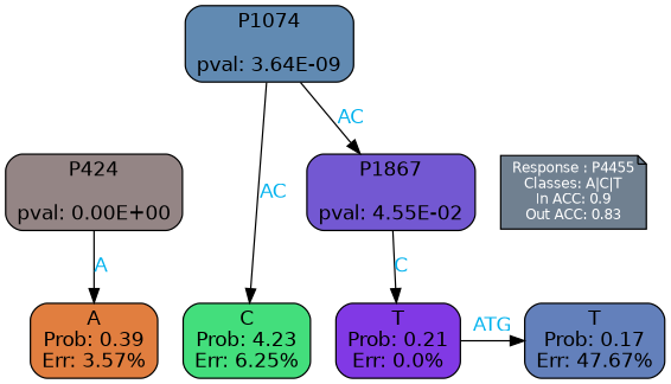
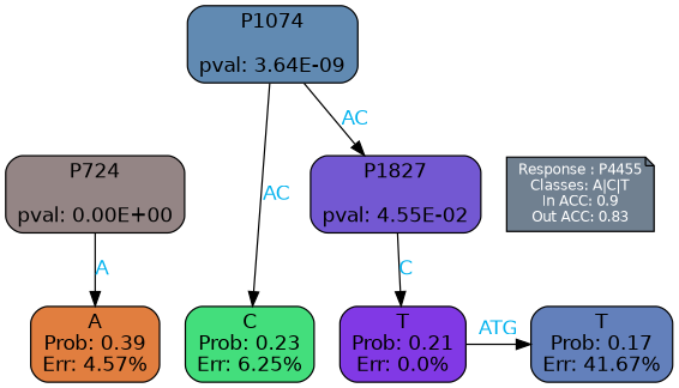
  digraph {
    ranksep=equally
    splines=polylines
    node [color=black fontname=helvetica shape=box style="filled, rounded"]
    edge [fontcolor=deepskyblue2 fontname=helvetica]
-   n1 [fillcolor="#e17e3f" label="A\nProb: 0.39\nErr: 3.57%"]
-   n2 [fillcolor="#6380bb" label="T\nProb: 0.17\nErr: 47.67%"]
+   n1 [fillcolor="#e17e3f" label="A\nProb: 0.39\nErr: 4.57%"]
+   n2 [fillcolor="#6380bb" label="T\nProb: 0.17\nErr: 41.67%"]
    n3 [fillcolor="#8139e5" label="T\nProb: 0.21\nErr: 0.0%"]
-   n4 [fillcolor="#43de7c" label="C\nProb: 4.23\nErr: 6.25%"]
+   n4 [fillcolor="#43de7c" label="C\nProb: 0.23\nErr: 6.25%"]
    n5 [align=left fillcolor=slategray fontcolor=white fontsize=10 label="Response : P4455\nClasses: A|C|T\nIn ACC: 0.9\nOut ACC: 0.83\n" shape=note style=filled]
-   n6 [fillcolor="#948585" label="P424\n\npval: 0.00E+00"]
+   n6 [fillcolor="#948585" label="P724\n\npval: 0.00E+00"]
    n7 [fillcolor="#618ab2" label="P1074\n\npval: 3.64E-09"]
-   n8 [fillcolor="#7358d2" label="P1867\n\npval: 4.55E-02"]
+   n8 [fillcolor="#7358d2" label="P1827\n\npval: 4.55E-02"]
    subgraph sub_1 {
      rank=same
      n1
      n2
      n3
      n4
    }
    subgraph sub_2 {
      rank=same
      n5
      n6
    }
    n3 -> n2 [label=ATG]
    n6 -> n1 [label=A]
    n7 -> n4 [label=AC]
    n7 -> n8 [label=AC]
    n8 -> n3 [label=C]
  }
